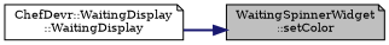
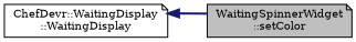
  digraph {
    rankdir=RL
    fontname="DejaVu Serif"
    node [color=black fontname="DejaVu Serif" fontsize=10 shape=note style=filled]
    n1 [fillcolor=grey75 fontcolor=black height=0.2 label="WaitingSpinnerWidget\l::setColor" width=0.4]
    n2 [fillcolor=white height=0.2 label="ChefDevr::WaitingDisplay\l::WaitingDisplay" width=0.4]
-   n1 -> n2 [color=midnightblue dir=back fontname="DejaVu Serif" fontsize=10 labelfontname=FreeSans labelfontsize=10 style=bold]
+   n2 -> n1 [color=midnightblue dir=back fontname="DejaVu Serif" fontsize=10 labelfontname=FreeSans labelfontsize=10 style=bold]
  }
